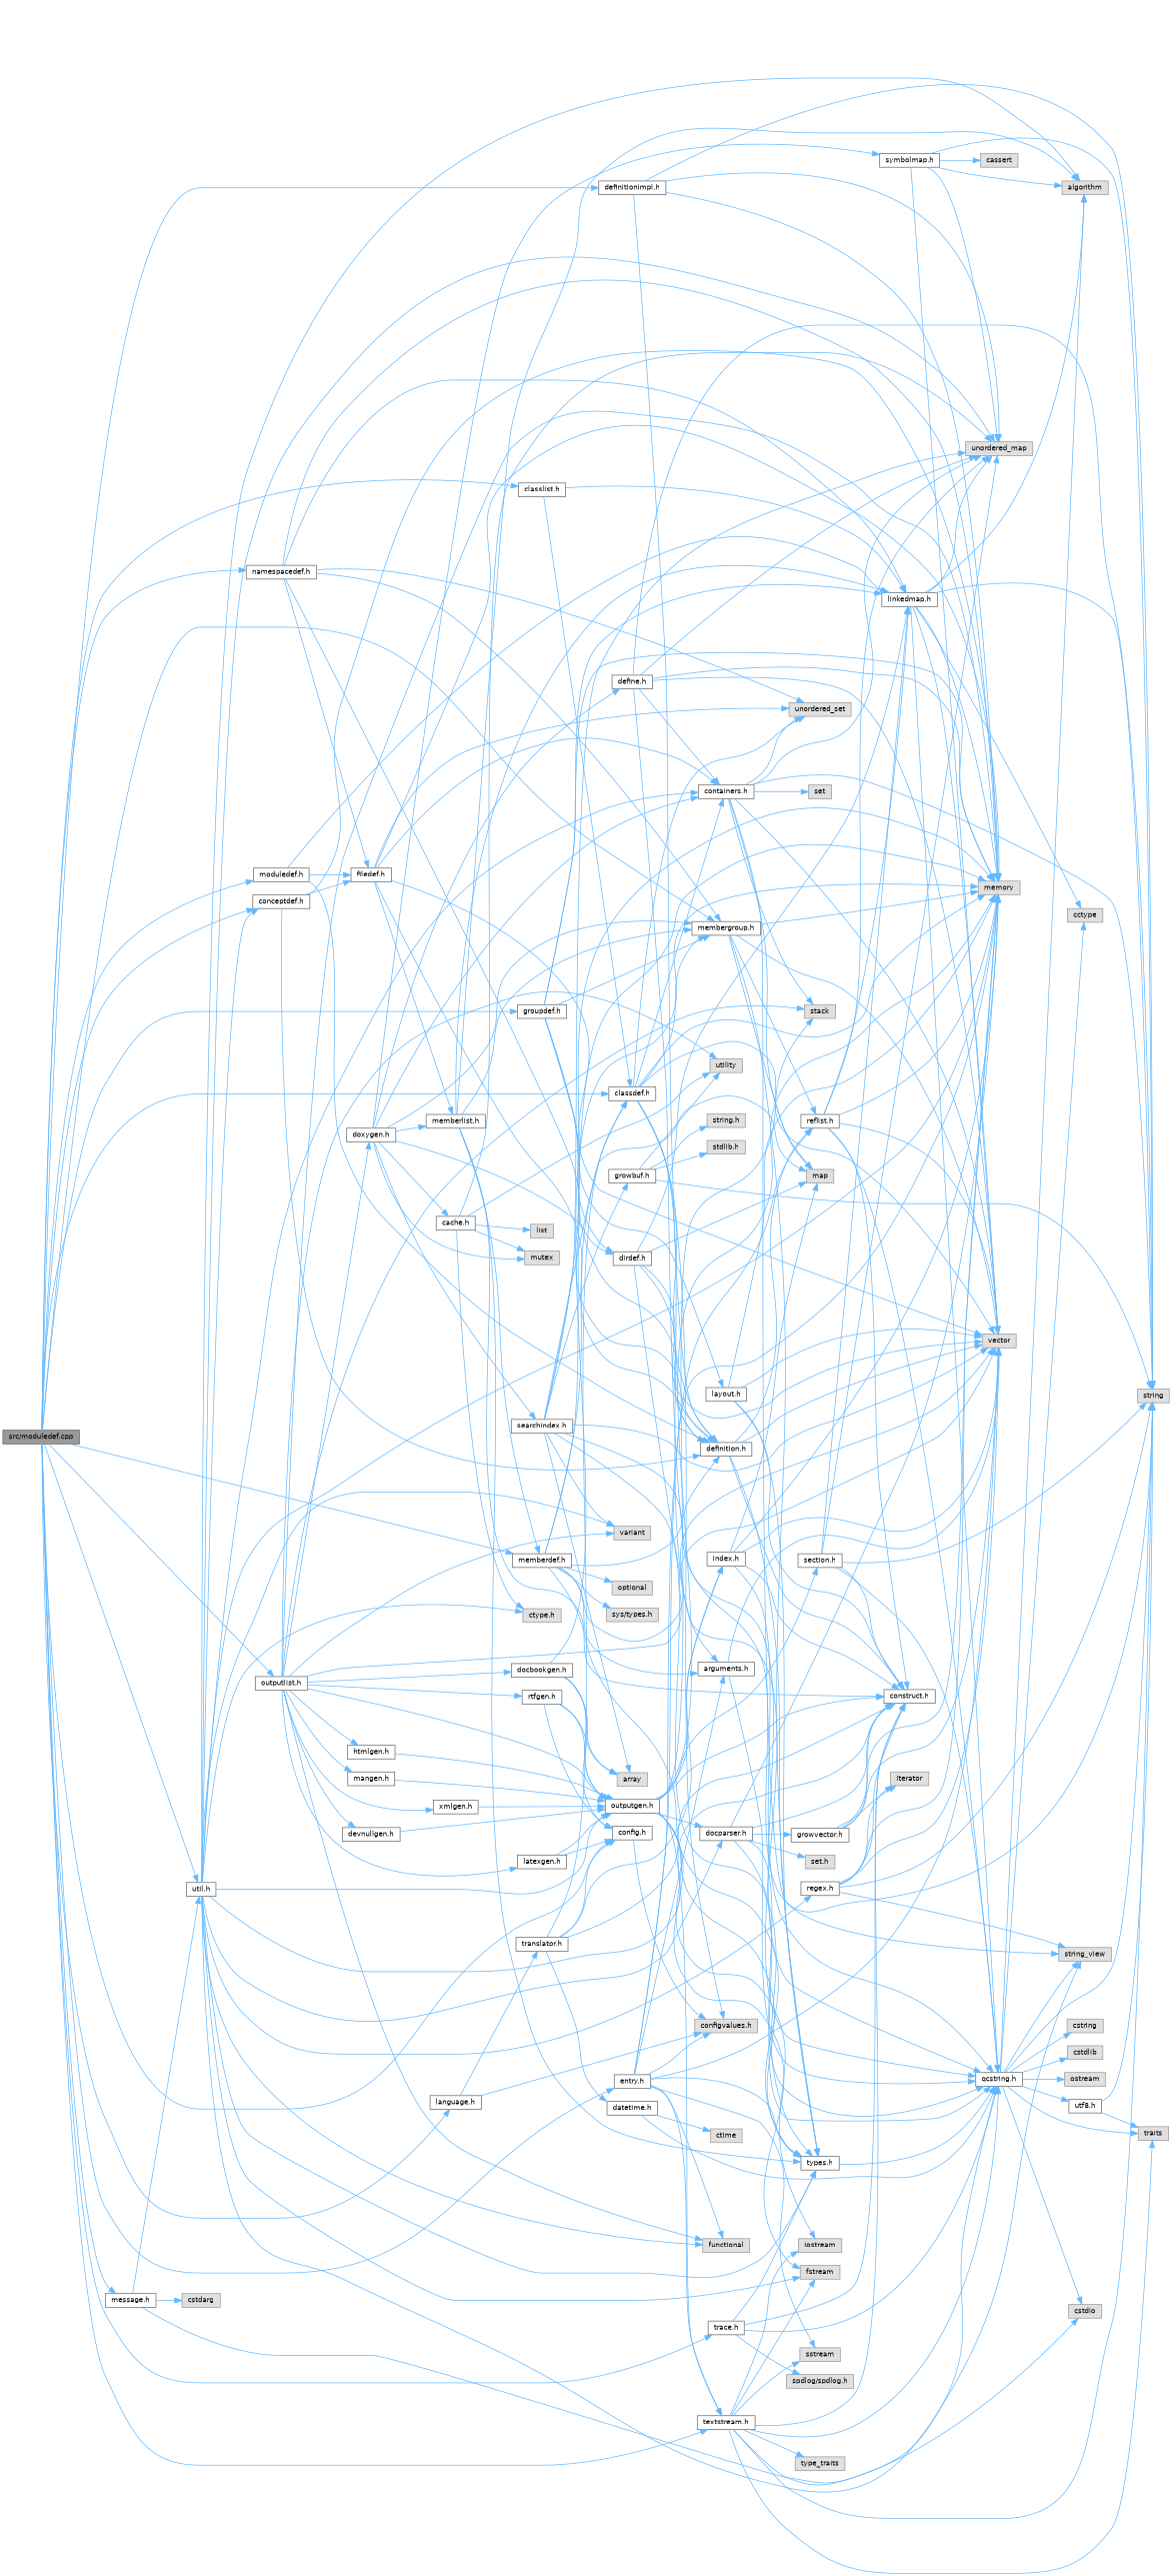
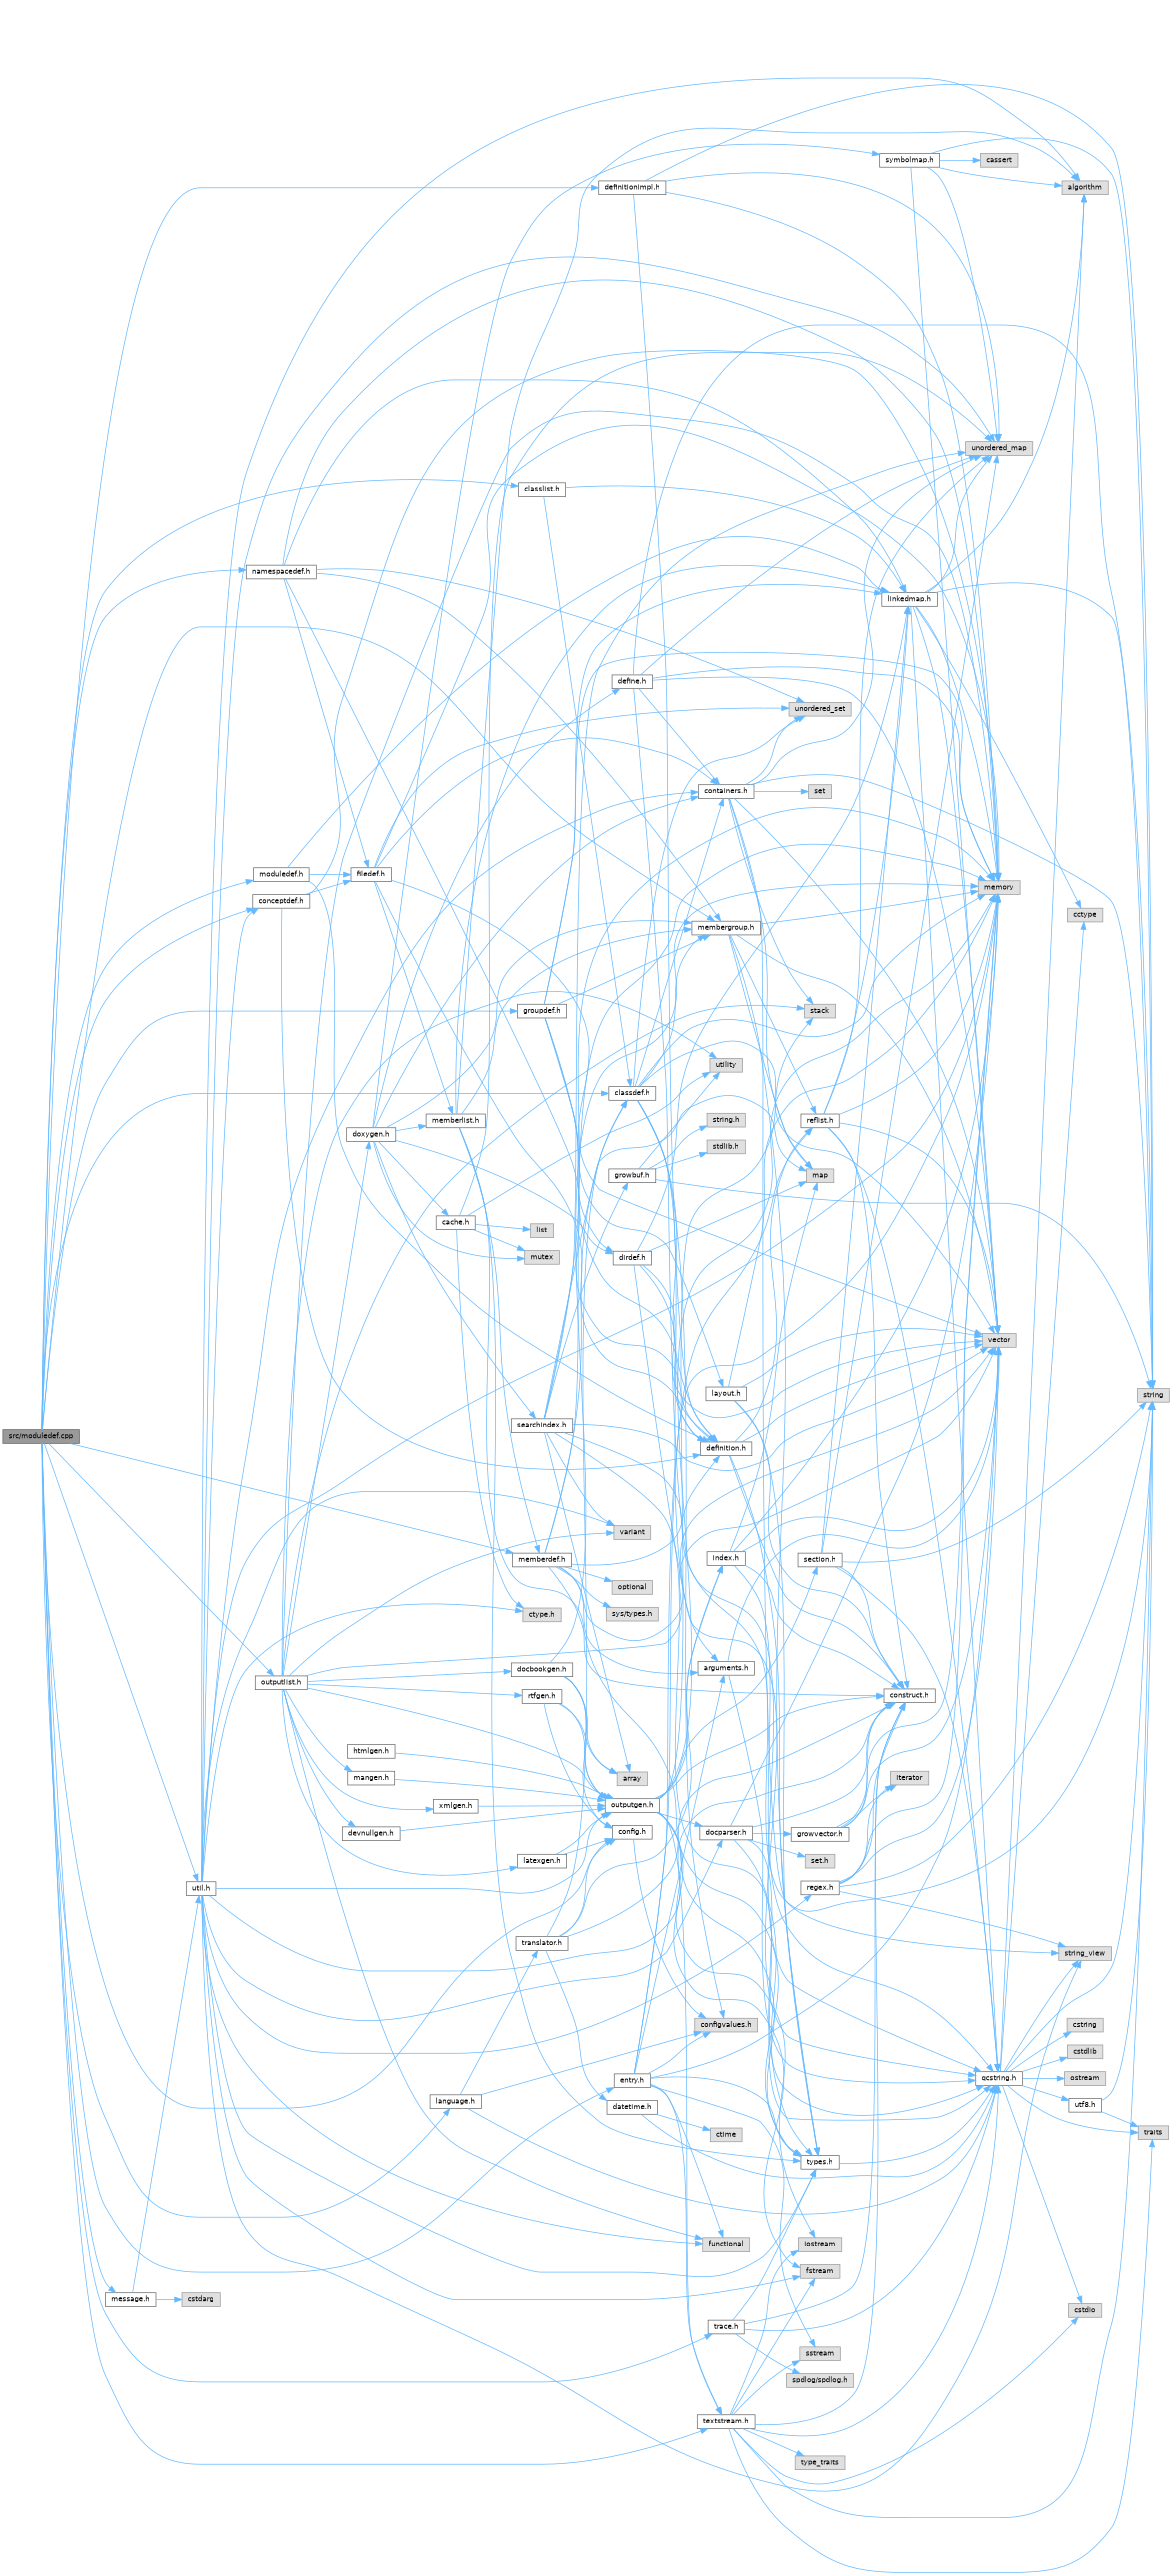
  digraph {
    rankdir=LR
    node [color=grey40 fillcolor=white fontname=Helvetica fontsize=10 shape=box style=filled]
    edge [color=steelblue1 fontname=Helvetica fontsize=10 labelfontname=Helvetica labelfontsize=10 style=solid]
    n1 [color=gray40 fillcolor=grey60 fontcolor=black height=0.2 label="src/moduledef.cpp" width=0.4]
    n2 [height=0.2 label="moduledef.h" width=0.4]
    n3 [height=0.2 label="memberdef.h" width=0.4]
    n4 [height=0.2 label="classdef.h" width=0.4]
    n5 [height=0.2 label="membergroup.h" width=0.4]
    n6 [height=0.2 label="definitionimpl.h" width=0.4]
    n7 [height=0.2 label="entry.h" width=0.4]
    n8 [height=0.2 label="textstream.h" width=0.4]
    n9 [height=0.2 label="classlist.h" width=0.4]
    n10 [height=0.2 label="namespacedef.h" width=0.4]
    n11 [height=0.2 label="conceptdef.h" width=0.4]
    n12 [height=0.2 label="config.h" width=0.4]
    n13 [height=0.2 label="outputlist.h" width=0.4]
    n14 [height=0.2 label="language.h" width=0.4]
    n15 [height=0.2 label="util.h" width=0.4]
    n16 [height=0.2 label="groupdef.h" width=0.4]
    n17 [height=0.2 label="message.h" width=0.4]
    n18 [height=0.2 label="trace.h" width=0.4]
    n19 [height=0.2 label="definition.h" width=0.4]
    n20 [height=0.2 label="linkedmap.h" width=0.4]
    n21 [height=0.2 label="filedef.h" width=0.4]
    n22 [color=grey60 fillcolor="#E0E0E0" height=0.2 label=vector width=0.4]
    n23 [height=0.2 label="types.h" width=0.4]
    n24 [color=grey60 fillcolor="#E0E0E0" height=0.2 label=memory width=0.4]
    n25 [color=grey60 fillcolor="#E0E0E0" height=0.2 label=optional width=0.4]
    n26 [color=grey60 fillcolor="#E0E0E0" height=0.2 label="sys/types.h" width=0.4]
    n27 [height=0.2 label="arguments.h" width=0.4]
    n28 [color=grey60 fillcolor="#E0E0E0" height=0.2 label=unordered_set width=0.4]
    n29 [height=0.2 label="containers.h" width=0.4]
    n30 [color=grey60 fillcolor="#E0E0E0" height=0.2 label="configvalues.h" width=0.4]
    n31 [height=0.2 label="reflist.h" width=0.4]
    n32 [color=grey60 fillcolor="#E0E0E0" height=0.2 label=map width=0.4]
    n33 [color=grey60 fillcolor="#E0E0E0" height=0.2 label=string width=0.4]
    n34 [color=grey60 fillcolor="#E0E0E0" height=0.2 label=unordered_map width=0.4]
    n35 [color=grey60 fillcolor="#E0E0E0" height=0.2 label=sstream width=0.4]
    n36 [color=grey60 fillcolor="#E0E0E0" height=0.2 label=functional width=0.4]
    n37 [height=0.2 label="construct.h" width=0.4]
    n38 [height=0.2 label="qcstring.h" width=0.4]
    n39 [color=grey60 fillcolor="#E0E0E0" height=0.2 label=cstdio width=0.4]
    n40 [color=grey60 fillcolor="#E0E0E0" height=0.2 label=traits width=0.4]
    n41 [color=grey60 fillcolor="#E0E0E0" height=0.2 label=iostream width=0.4]
    n42 [color=grey60 fillcolor="#E0E0E0" height=0.2 label=fstream width=0.4]
    n43 [color=grey60 fillcolor="#E0E0E0" height=0.2 label=type_traits width=0.4]
    n44 [color=grey60 fillcolor="#E0E0E0" height=0.2 label=stack width=0.4]
    n45 [color=grey60 fillcolor="#E0E0E0" height=0.2 label=utility width=0.4]
    n46 [color=grey60 fillcolor="#E0E0E0" height=0.2 label=variant width=0.4]
    n47 [height=0.2 label="outputgen.h" width=0.4]
    n48 [height=0.2 label="doxygen.h" width=0.4]
    n49 [height=0.2 label="htmlgen.h" width=0.4]
    n50 [height=0.2 label="latexgen.h" width=0.4]
    n51 [height=0.2 label="rtfgen.h" width=0.4]
    n52 [height=0.2 label="mangen.h" width=0.4]
    n53 [height=0.2 label="docbookgen.h" width=0.4]
    n54 [height=0.2 label="xmlgen.h" width=0.4]
    n55 [height=0.2 label="devnullgen.h" width=0.4]
    n56 [height=0.2 label="translator.h" width=0.4]
    n57 [color=grey60 fillcolor="#E0E0E0" height=0.2 label=string_view width=0.4]
    n58 [color=grey60 fillcolor="#E0E0E0" height=0.2 label=algorithm width=0.4]
    n59 [height=0.2 label="docparser.h" width=0.4]
    n60 [color=grey60 fillcolor="#E0E0E0" height=0.2 label="ctype.h" width=0.4]
    n61 [height=0.2 label="regex.h" width=0.4]
    n62 [height=0.2 label="dirdef.h" width=0.4]
    n63 [height=0.2 label="layout.h" width=0.4]
    n64 [color=grey60 fillcolor="#E0E0E0" height=0.2 label=cstdarg width=0.4]
    n65 [color=grey60 fillcolor="#E0E0E0" height=0.2 label="spdlog/spdlog.h" width=0.4]
    n66 [color=grey60 fillcolor="#E0E0E0" height=0.2 label=cctype width=0.4]
    n67 [height=0.2 label="memberlist.h" width=0.4]
    n68 [color=grey60 fillcolor="#E0E0E0" height=0.2 label=cstring width=0.4]
    n69 [color=grey60 fillcolor="#E0E0E0" height=0.2 label=cstdlib width=0.4]
    n70 [color=grey60 fillcolor="#E0E0E0" height=0.2 label=ostream width=0.4]
    n71 [height=0.2 label="utf8.h" width=0.4]
    n72 [color=grey60 fillcolor="#E0E0E0" height=0.2 label=set width=0.4]
    n73 [height=0.2 label="index.h" width=0.4]
    n74 [height=0.2 label="section.h" width=0.4]
    n75 [color=grey60 fillcolor="#E0E0E0" height=0.2 label=mutex width=0.4]
    n76 [height=0.2 label="define.h" width=0.4]
    n77 [height=0.2 label="cache.h" width=0.4]
    n78 [height=0.2 label="symbolmap.h" width=0.4]
    n79 [height=0.2 label="searchindex.h" width=0.4]
    n80 [color=grey60 fillcolor="#E0E0E0" height=0.2 label=array width=0.4]
    n81 [color=grey60 fillcolor="#E0E0E0" height=0.2 label="set.h" width=0.4]
    n82 [height=0.2 label="growvector.h" width=0.4]
    n83 [color=grey60 fillcolor="#E0E0E0" height=0.2 label=iterator width=0.4]
    n84 [color=grey60 fillcolor="#E0E0E0" height=0.2 label=list width=0.4]
    n85 [color=grey60 fillcolor="#E0E0E0" height=0.2 label=cassert width=0.4]
    n86 [height=0.2 label="growbuf.h" width=0.4]
    n87 [color=grey60 fillcolor="#E0E0E0" height=0.2 label="stdlib.h" width=0.4]
    n88 [color=grey60 fillcolor="#E0E0E0" height=0.2 label="string.h" width=0.4]
    n89 [height=0.2 label="datetime.h" width=0.4]
    n90 [color=grey60 fillcolor="#E0E0E0" height=0.2 label=ctime width=0.4]
    n1 -> n2
    n1 -> n3
    n1 -> n4
    n1 -> n5
    n1 -> n6
    n1 -> n7
    n1 -> n8
    n1 -> n9
    n1 -> n10
    n1 -> n11
    n1 -> n12
    n1 -> n13
    n1 -> n14
    n1 -> n15
    n1 -> n16
    n1 -> n17
    n1 -> n18
    n2 -> n19
    n2 -> n20
    n2 -> n21
    n3 -> n4
    n3 -> n19
    n3 -> n22
    n3 -> n23
    n3 -> n24
    n3 -> n25
    n3 -> n26
    n3 -> n27
    n4 -> n5
    n4 -> n19
    n4 -> n22
    n4 -> n24
    n4 -> n27
    n4 -> n28
    n4 -> n29
    n4 -> n30
    n5 -> n22
    n5 -> n23
    n5 -> n24
    n5 -> n31
    n5 -> n32
    n6 -> n19
    n6 -> n24
    n6 -> n33
    n6 -> n34
    n7 -> n8
    n7 -> n22
    n7 -> n23
    n7 -> n24
    n7 -> n27
    n7 -> n30
    n7 -> n31
    n7 -> n35
    n7 -> n36
    n8 -> n33
    n8 -> n35
    n8 -> n37
    n8 -> n38
    n8 -> n39
    n8 -> n40
    n8 -> n41
    n8 -> n42
    n8 -> n43
    n9 -> n4
    n9 -> n20
    n10 -> n5
    n10 -> n19
    n10 -> n20
    n10 -> n21
    n10 -> n24
    n10 -> n28
    n11 -> n19
    n11 -> n21
    n11 -> n24
    n12 -> n30
    n13 -> n22
    n13 -> n24
    n13 -> n36
    n13 -> n44
    n13 -> n45
    n13 -> n46
    n13 -> n47
    n13 -> n48
-   n13 -> n49
    n13 -> n50
    n13 -> n51
    n13 -> n52
    n13 -> n53
    n13 -> n54
    n13 -> n55
    n14 -> n30
    n14 -> n56
    n15 -> n11
    n15 -> n23
    n15 -> n24
    n15 -> n29
    n15 -> n34
    n15 -> n36
    n15 -> n37
    n15 -> n42
    n15 -> n46
    n15 -> n47
    n15 -> n57
    n15 -> n58
    n15 -> n59
    n15 -> n60
    n15 -> n61
    n16 -> n5
    n16 -> n19
    n16 -> n20
    n16 -> n24
    n16 -> n62
    n16 -> n63
    n17 -> n15
-   n17 -> n38
+   n14 -> n38
    n17 -> n64
    n18 -> n23
    n18 -> n37
    n18 -> n38
    n18 -> n65
    n19 -> n22
    n19 -> n23
    n19 -> n31
    n19 -> n37
    n20 -> n22
    n20 -> n24
    n20 -> n33
    n20 -> n34
    n20 -> n38
    n20 -> n58
    n20 -> n66
    n21 -> n19
    n21 -> n22
    n21 -> n24
    n21 -> n28
    n21 -> n29
    n21 -> n67
    n23 -> n38
    n27 -> n22
    n27 -> n38
    n29 -> n22
    n29 -> n28
    n29 -> n32
    n29 -> n33
    n29 -> n34
    n29 -> n44
    n29 -> n57
    n29 -> n72
    n31 -> n20
    n31 -> n22
    n31 -> n24
    n31 -> n34
    n31 -> n37
    n31 -> n38
    n38 -> n33
    n38 -> n39
    n38 -> n40
    n38 -> n57
    n38 -> n58
    n38 -> n66
    n38 -> n68
    n38 -> n69
    n38 -> n70
    n38 -> n71
    n47 -> n8
    n47 -> n23
    n47 -> n24
    n47 -> n37
    n47 -> n41
    n47 -> n42
    n47 -> n44
    n47 -> n59
    n47 -> n73
    n47 -> n74
    n48 -> n5
    n48 -> n29
    n48 -> n62
    n48 -> n67
    n48 -> n75
    n48 -> n76
    n48 -> n77
    n48 -> n78
    n48 -> n79
    n49 -> n47
    n50 -> n12
    n50 -> n47
    n51 -> n12
    n51 -> n47
    n51 -> n80
    n52 -> n47
    n53 -> n12
    n53 -> n24
    n53 -> n47
    n53 -> n80
    n54 -> n47
    n55 -> n47
    n56 -> n4
    n56 -> n12
    n56 -> n37
    n56 -> n73
    n56 -> n89
    n59 -> n23
    n59 -> n24
    n59 -> n37
    n59 -> n38
    n59 -> n81
    n59 -> n82
    n61 -> n22
    n61 -> n24
    n61 -> n33
    n61 -> n37
    n61 -> n57
    n61 -> n83
    n62 -> n19
    n62 -> n20
    n62 -> n22
    n62 -> n32
    n62 -> n38
    n63 -> n22
    n63 -> n23
    n63 -> n24
    n63 -> n37
    n67 -> n3
    n67 -> n5
    n67 -> n20
    n67 -> n23
    n67 -> n37
    n67 -> n58
    n71 -> n33
    n71 -> n40
    n73 -> n22
    n73 -> n24
    n73 -> n32
    n73 -> n37
    n73 -> n38
    n74 -> n20
    n74 -> n33
    n74 -> n34
    n74 -> n37
    n74 -> n38
    n76 -> n22
    n76 -> n24
    n76 -> n29
    n76 -> n33
    n76 -> n34
    n76 -> n38
    n77 -> n34
    n77 -> n45
    n77 -> n60
    n77 -> n75
    n77 -> n84
    n78 -> n22
    n78 -> n33
    n78 -> n34
    n78 -> n58
    n78 -> n85
    n79 -> n22
    n79 -> n24
    n79 -> n32
    n79 -> n33
    n79 -> n34
    n79 -> n38
    n79 -> n46
    n79 -> n80
    n79 -> n86
    n82 -> n22
    n82 -> n24
    n82 -> n37
    n82 -> n83
    n86 -> n33
    n86 -> n45
    n86 -> n87
    n86 -> n88
    n89 -> n38
    n89 -> n90
  }
